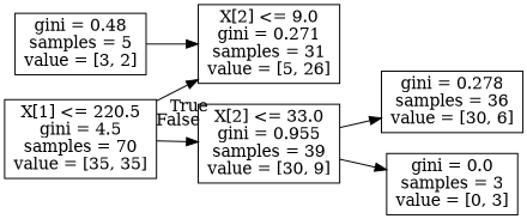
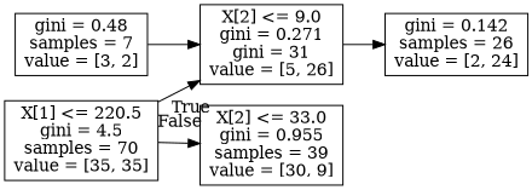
  digraph {
    rankdir=LR
    node [shape=box]
    n1 [label="X[1] <= 220.5\ngini = 4.5\nsamples = 70\nvalue = [35, 35]"]
-   n2 [label="X[2] <= 9.0\ngini = 0.271\nsamples = 31\nvalue = [5, 26]"]
+   n2 [label="X[2] <= 9.0\ngini = 0.271\ngini = 31\nvalue = [5, 26]"]
    n3 [label="X[2] <= 33.0\ngini = 0.955\nsamples = 39\nvalue = [30, 9]"]
-   n5 [label="gini = 0.278\nsamples = 36\nvalue = [30, 6]"]
-   n6 [label="gini = 0.0\nsamples = 3\nvalue = [0, 3]"]
-   n7 [label="gini = 0.48\nsamples = 5\nvalue = [3, 2]"]
+   n4 [label="gini = 0.142\nsamples = 26\nvalue = [2, 24]"]
+   n7 [label="gini = 0.48\nsamples = 7\nvalue = [3, 2]"]
    n1 -> n2 [headlabel=True labelangle=45 labeldistance=2.5]
    n1 -> n3 [headlabel=False labelangle=-45 labeldistance=2.5]
-   n3 -> n5
-   n3 -> n6
+   n2 -> n4
    n7 -> n2
  }
